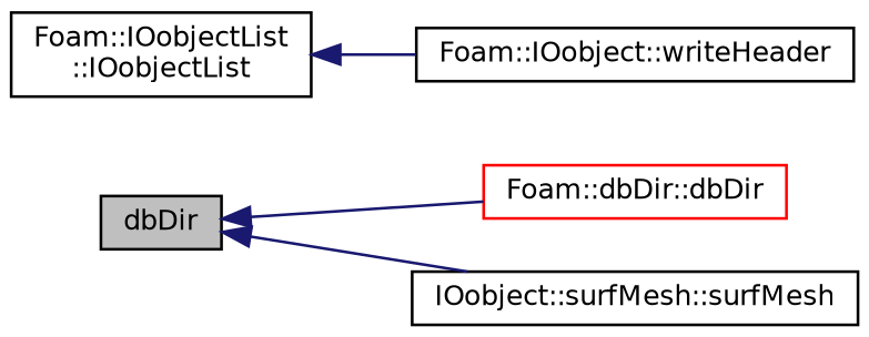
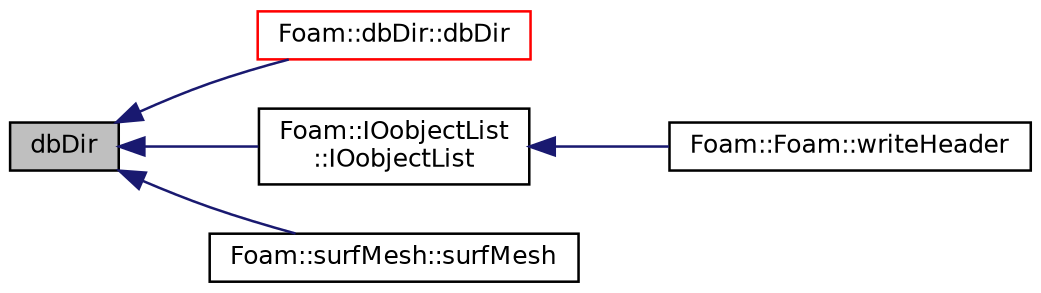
  digraph {
    rankdir=LR
    node [color=black fontname=Helvetica fontsize=10 shape=record]
    edge [color=midnightblue dir=back fontname=Helvetica fontsize=10 labelfontname=Helvetica labelfontsize=10 style=solid]
    n1 [fillcolor=grey75 fontcolor=black height=0.2 label=dbDir style=filled width=0.4]
    n2 [color=red height=0.2 label="Foam::dbDir::dbDir" width=0.4]
    n3 [height=0.2 label="Foam::IOobjectList\l::IOobjectList" width=0.4]
-   n4 [height=0.2 label="IOobject::surfMesh::surfMesh" width=0.4]
-   n5 [height=0.2 label="Foam::IOobject::writeHeader" width=0.4]
+   n4 [height=0.2 label="Foam::surfMesh::surfMesh" width=0.4]
+   n5 [height=0.2 label="Foam::Foam::writeHeader" width=0.4]
    n1 -> n2
+   n1 -> n3
    n1 -> n4
    n3 -> n5
  }
